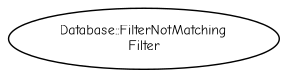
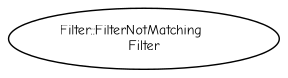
  digraph {
    rankdir=LR
    fontname="Comic Neue"
-   n1 [color=black fillcolor=white fontname="Comic Neue" fontsize=10 height=0.2 label="Database::FilterNotMatching\lFilter" shape=ellipse style=filled width=0.4]
+   n1 [color=black fillcolor=white fontname="Comic Neue" fontsize=10 height=0.2 label="Filter::FilterNotMatching\lFilter" shape=ellipse style=filled width=0.4]
  }
